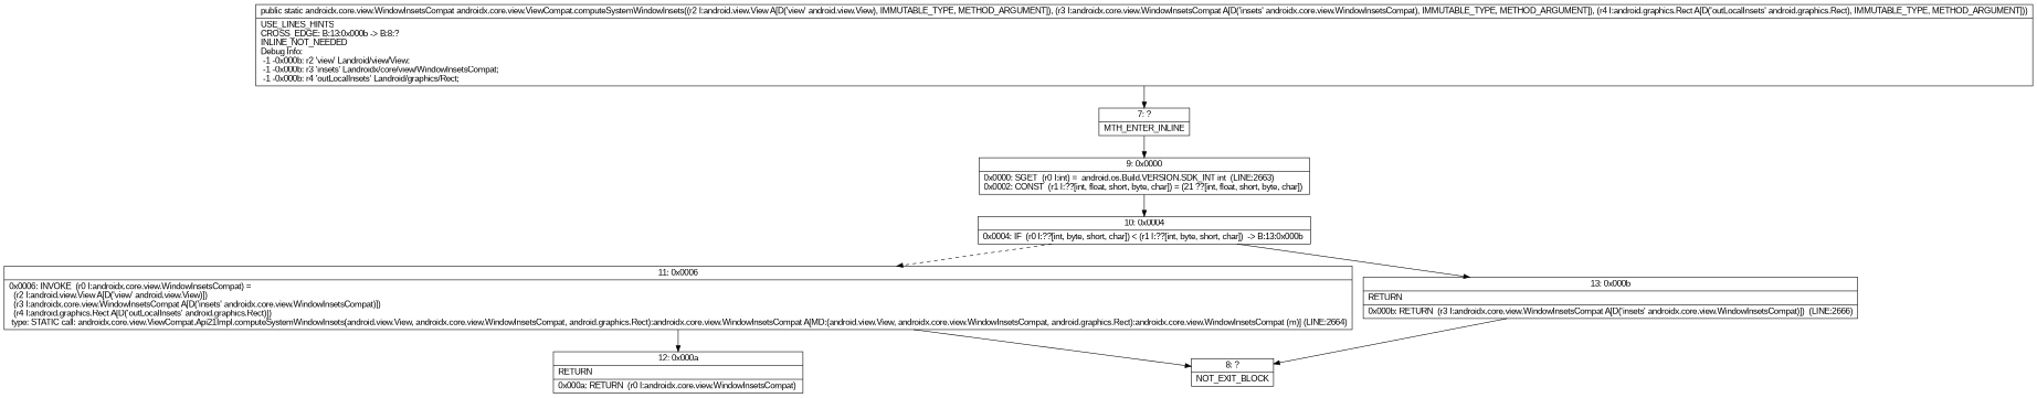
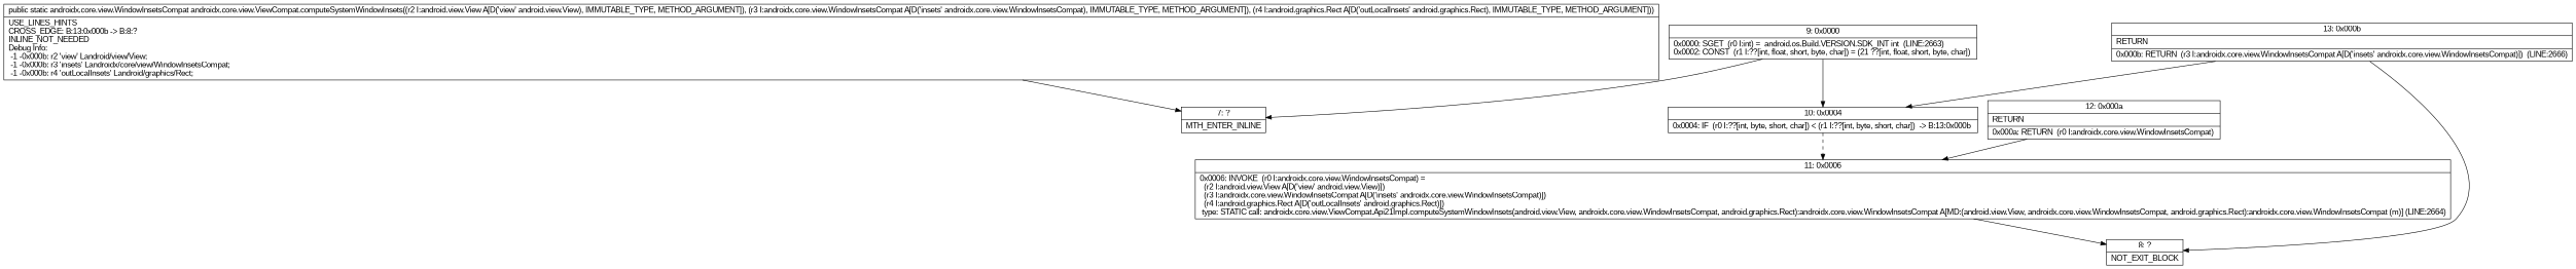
  digraph {
    fontname="Liberation Sans"
    node [fontname="Liberation Sans" shape=record]
    edge [fontname="Liberation Sans"]
    n1 [label="{7\:\ ?|MTH_ENTER_INLINE\l}"]
    n2 [label="{9\:\ 0x0000|0x0000: SGET  (r0 I:int) =  android.os.Build.VERSION.SDK_INT int  (LINE:2663)\l0x0002: CONST  (r1 I:??[int, float, short, byte, char]) = (21 ??[int, float, short, byte, char]) \l}"]
    n3 [label="{10\:\ 0x0004|0x0004: IF  (r0 I:??[int, byte, short, char]) \< (r1 I:??[int, byte, short, char])  \-\> B:13:0x000b \l}"]
    n4 [label="{11\:\ 0x0006|0x0006: INVOKE  (r0 I:androidx.core.view.WindowInsetsCompat) = \l  (r2 I:android.view.View A[D('view' android.view.View)])\l  (r3 I:androidx.core.view.WindowInsetsCompat A[D('insets' androidx.core.view.WindowInsetsCompat)])\l  (r4 I:android.graphics.Rect A[D('outLocalInsets' android.graphics.Rect)])\l type: STATIC call: androidx.core.view.ViewCompat.Api21Impl.computeSystemWindowInsets(android.view.View, androidx.core.view.WindowInsetsCompat, android.graphics.Rect):androidx.core.view.WindowInsetsCompat A[MD:(android.view.View, androidx.core.view.WindowInsetsCompat, android.graphics.Rect):androidx.core.view.WindowInsetsCompat (m)] (LINE:2664)\l}"]
    n5 [label="{13\:\ 0x000b|RETURN\l|0x000b: RETURN  (r3 I:androidx.core.view.WindowInsetsCompat A[D('insets' androidx.core.view.WindowInsetsCompat)])  (LINE:2666)\l}"]
    n6 [label="{12\:\ 0x000a|RETURN\l|0x000a: RETURN  (r0 I:androidx.core.view.WindowInsetsCompat) \l}"]
    n7 [label="{8\:\ ?|NOT_EXIT_BLOCK\l}"]
    n8 [label="{public static androidx.core.view.WindowInsetsCompat androidx.core.view.ViewCompat.computeSystemWindowInsets((r2 I:android.view.View A[D('view' android.view.View), IMMUTABLE_TYPE, METHOD_ARGUMENT]), (r3 I:androidx.core.view.WindowInsetsCompat A[D('insets' androidx.core.view.WindowInsetsCompat), IMMUTABLE_TYPE, METHOD_ARGUMENT]), (r4 I:android.graphics.Rect A[D('outLocalInsets' android.graphics.Rect), IMMUTABLE_TYPE, METHOD_ARGUMENT]))  | USE_LINES_HINTS\lCROSS_EDGE: B:13:0x000b \-\> B:8:?\lINLINE_NOT_NEEDED\lDebug Info:\l  \-1 \-0x000b: r2 'view' Landroid\/view\/View;\l  \-1 \-0x000b: r3 'insets' Landroidx\/core\/view\/WindowInsetsCompat;\l  \-1 \-0x000b: r4 'outLocalInsets' Landroid\/graphics\/Rect;\l}"]
-   n1 -> n2
+   n2 -> n1
    n2 -> n3
    n3 -> n4 [style=dashed]
-   n3 -> n5
-   n4 -> n6
+   n5 -> n3
+   n6 -> n4
    n4 -> n7
    n5 -> n7
    n8 -> n1
  }
